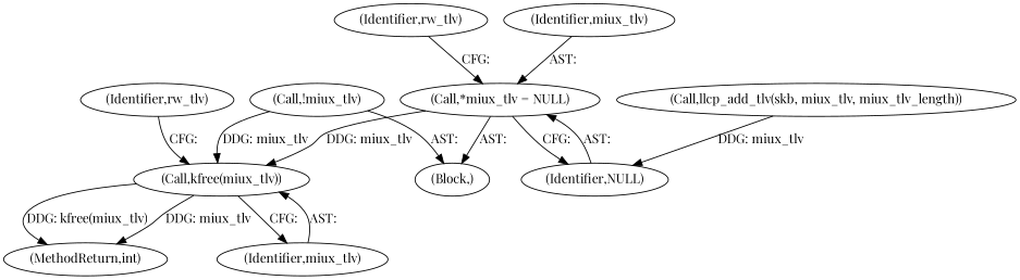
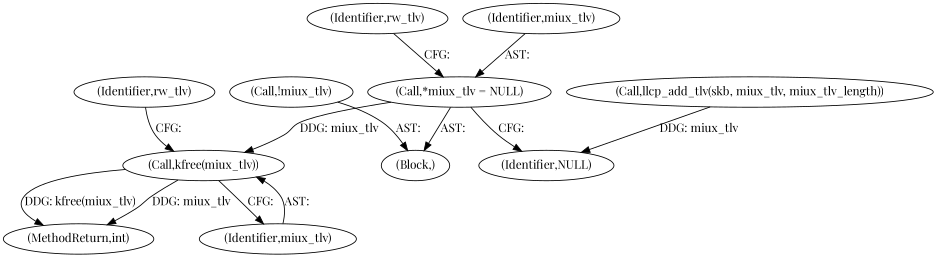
  digraph {
    fontname="Playfair Display"
    node [fontname="Playfair Display"]
    edge [fontname="Playfair Display"]
    n1 [label="(Call,*miux_tlv = NULL)"]
    n2 [label="(Call,kfree(miux_tlv))"]
    n3 [label="(Block,)"]
    n4 [label="(Identifier,NULL)"]
    n5 [label="(MethodReturn,int)"]
    n6 [label="(Identifier,miux_tlv)"]
    n7 [label="(Identifier,rw_tlv)"]
    n8 [label="(Call,!miux_tlv)"]
    n9 [label="(Call,llcp_add_tlv(skb, miux_tlv, miux_tlv_length))"]
    n10 [label="(Identifier,rw_tlv)"]
    n11 [label="(Identifier,miux_tlv)"]
    n1 -> n2 [label="DDG: miux_tlv"]
    n1 -> n3 [label="AST: "]
    n1 -> n4 [label="CFG: "]
    n2 -> n5 [label="DDG: kfree(miux_tlv)"]
    n2 -> n5 [label="DDG: miux_tlv"]
    n2 -> n6 [label="CFG: "]
-   n4 -> n1 [label="AST: "]
    n6 -> n2 [label="AST: "]
    n7 -> n2 [label="CFG: "]
-   n8 -> n2 [label="DDG: miux_tlv"]
    n8 -> n3 [label="AST: "]
    n9 -> n4 [label="DDG: miux_tlv"]
    n10 -> n1 [label="CFG: "]
    n11 -> n1 [label="AST: "]
  }
